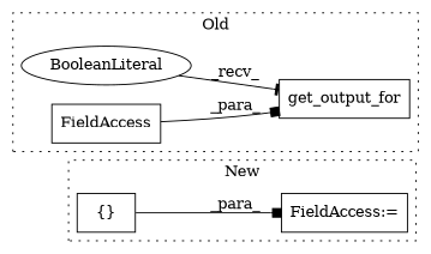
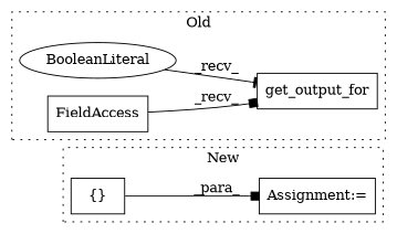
  digraph {
    rankdir=LR
    node [shape=box]
    edge [arrowhead=box]
    n1 [a=4 l="1,1" label="{}" s="3579,3583"]
-   n2 [a=7 l=1 label="FieldAccess:=" s=3549]
+   n2 [a=7 l=1 label="Assignment:=" s=3549]
    n3 [a=32 l="15,1" label=get_output_for s="3260,3308"]
    n4 [a=9 l=4 label=BooleanLiteral s=3304 shape=ellipse]
    n5 [a=22 l=8 label=FieldAccess s=3251]
    subgraph cluster_1 {
      label=New
      style=dotted
      n1
      n2
    }
    subgraph cluster_2 {
      label=Old
      style=dotted
      n3
      n4
      n5
    }
    n1 -> n2 [label=_para_]
    n4 -> n3 [arrowhead=tee label=_recv_]
-   n5 -> n3 [label=_para_]
+   n5 -> n3 [label=_recv_]
  }
